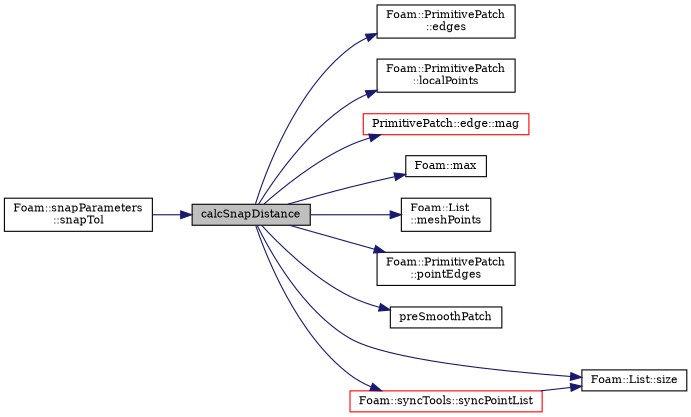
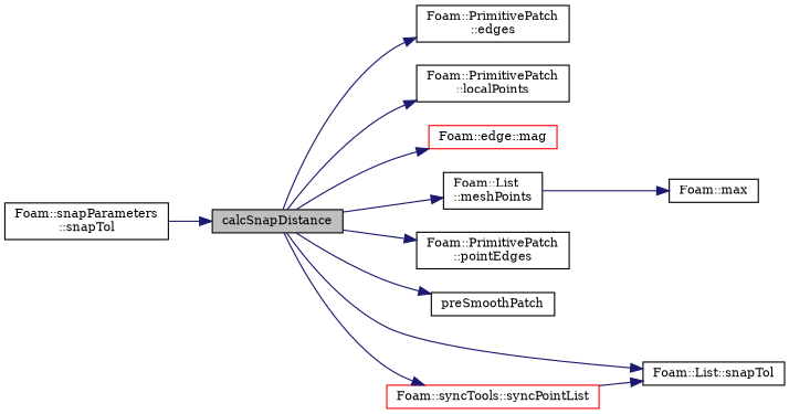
  digraph {
    fontname="DejaVu Serif"
    rankdir=LR
    node [color=black fontname="DejaVu Serif" fontsize=10 shape=record]
    edge [color=midnightblue fontname="DejaVu Serif" fontsize=10 labelfontname=FreeSans labelfontsize=10 style=solid]
    n1 [fillcolor=grey75 fontcolor=black height=0.2 label=calcSnapDistance style=filled width=0.4]
    n2 [height=0.2 label="Foam::PrimitivePatch\l::edges" width=0.4]
    n3 [height=0.2 label="Foam::PrimitivePatch\l::localPoints" width=0.4]
-   n4 [color=red height=0.2 label="PrimitivePatch::edge::mag" width=0.4]
+   n4 [color=red height=0.2 label="Foam::edge::mag" width=0.4]
    n5 [height=0.2 label="Foam::max" width=0.4]
    n6 [height=0.2 label="Foam::List\l::meshPoints" width=0.4]
    n7 [height=0.2 label="Foam::PrimitivePatch\l::pointEdges" width=0.4]
    n8 [height=0.2 label=preSmoothPatch width=0.4]
-   n9 [height=0.2 label="Foam::List::size" width=0.4]
+   n9 [height=0.2 label="Foam::List::snapTol" width=0.4]
    n10 [color=red height=0.2 label="Foam::syncTools::syncPointList" width=0.4]
    n11 [height=0.2 label="Foam::snapParameters\l::snapTol" width=0.4]
    n1 -> n2
    n1 -> n3
    n1 -> n4
-   n1 -> n5
+   n6 -> n5
    n1 -> n6
    n1 -> n7
    n1 -> n8
    n1 -> n9
    n1 -> n10
    n10 -> n9
    n11 -> n1
  }
